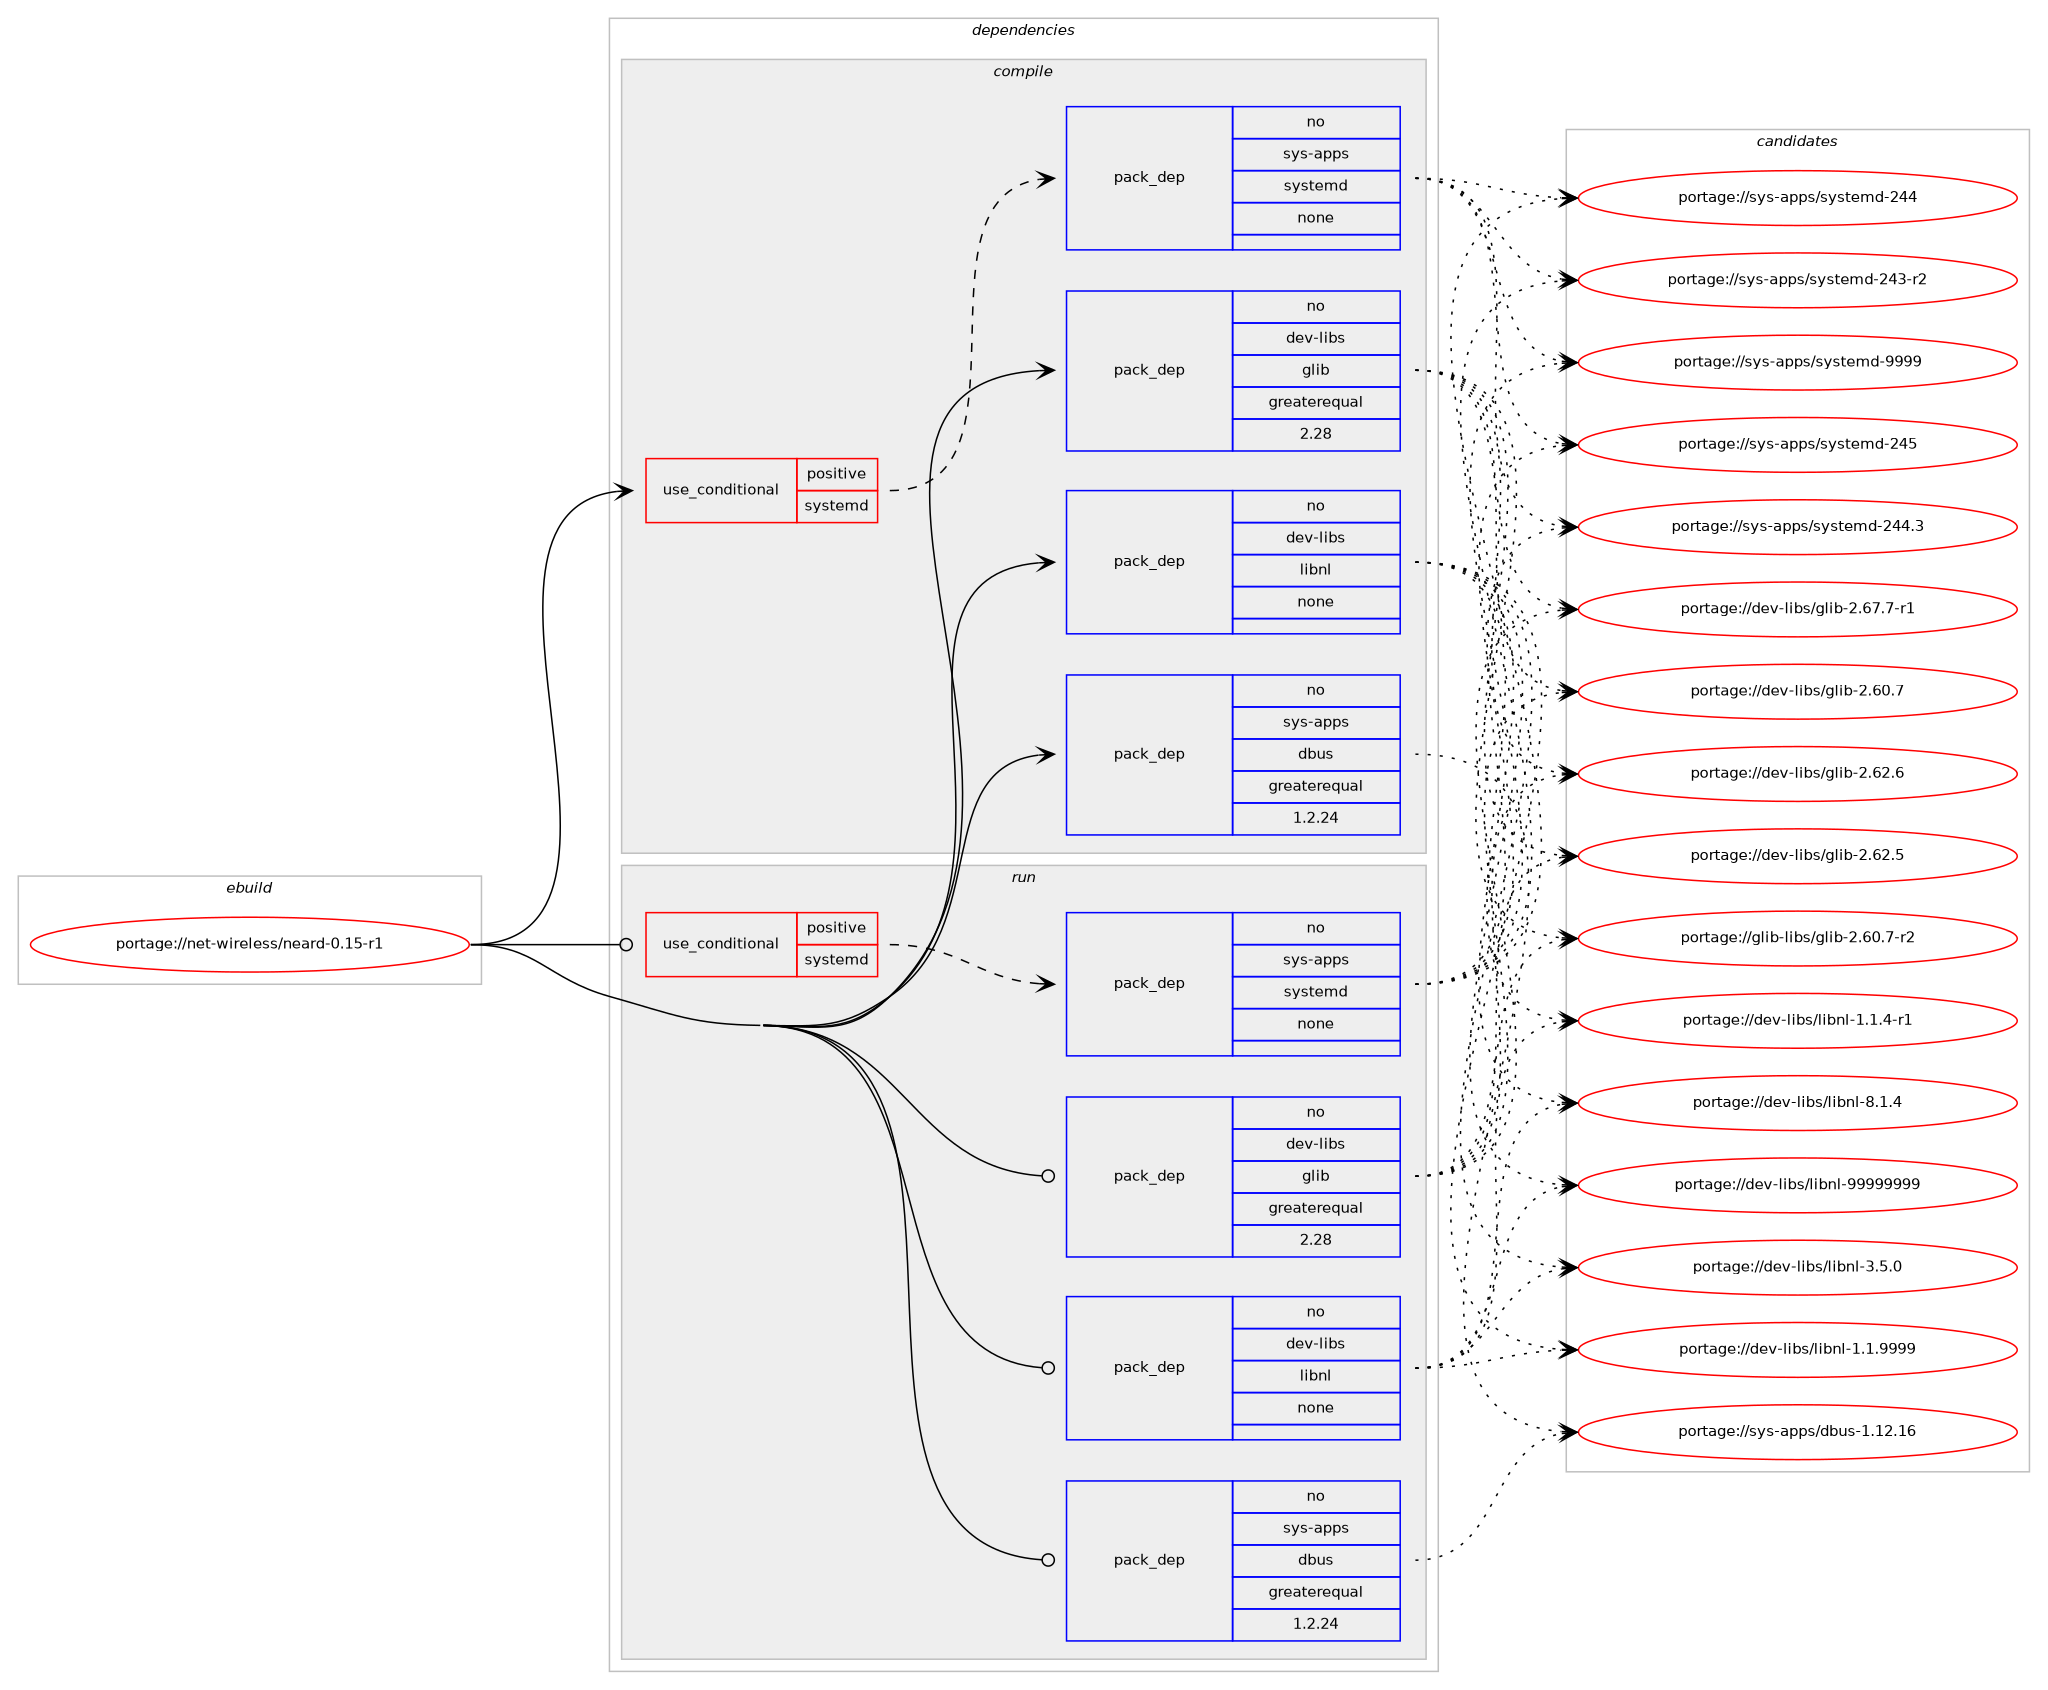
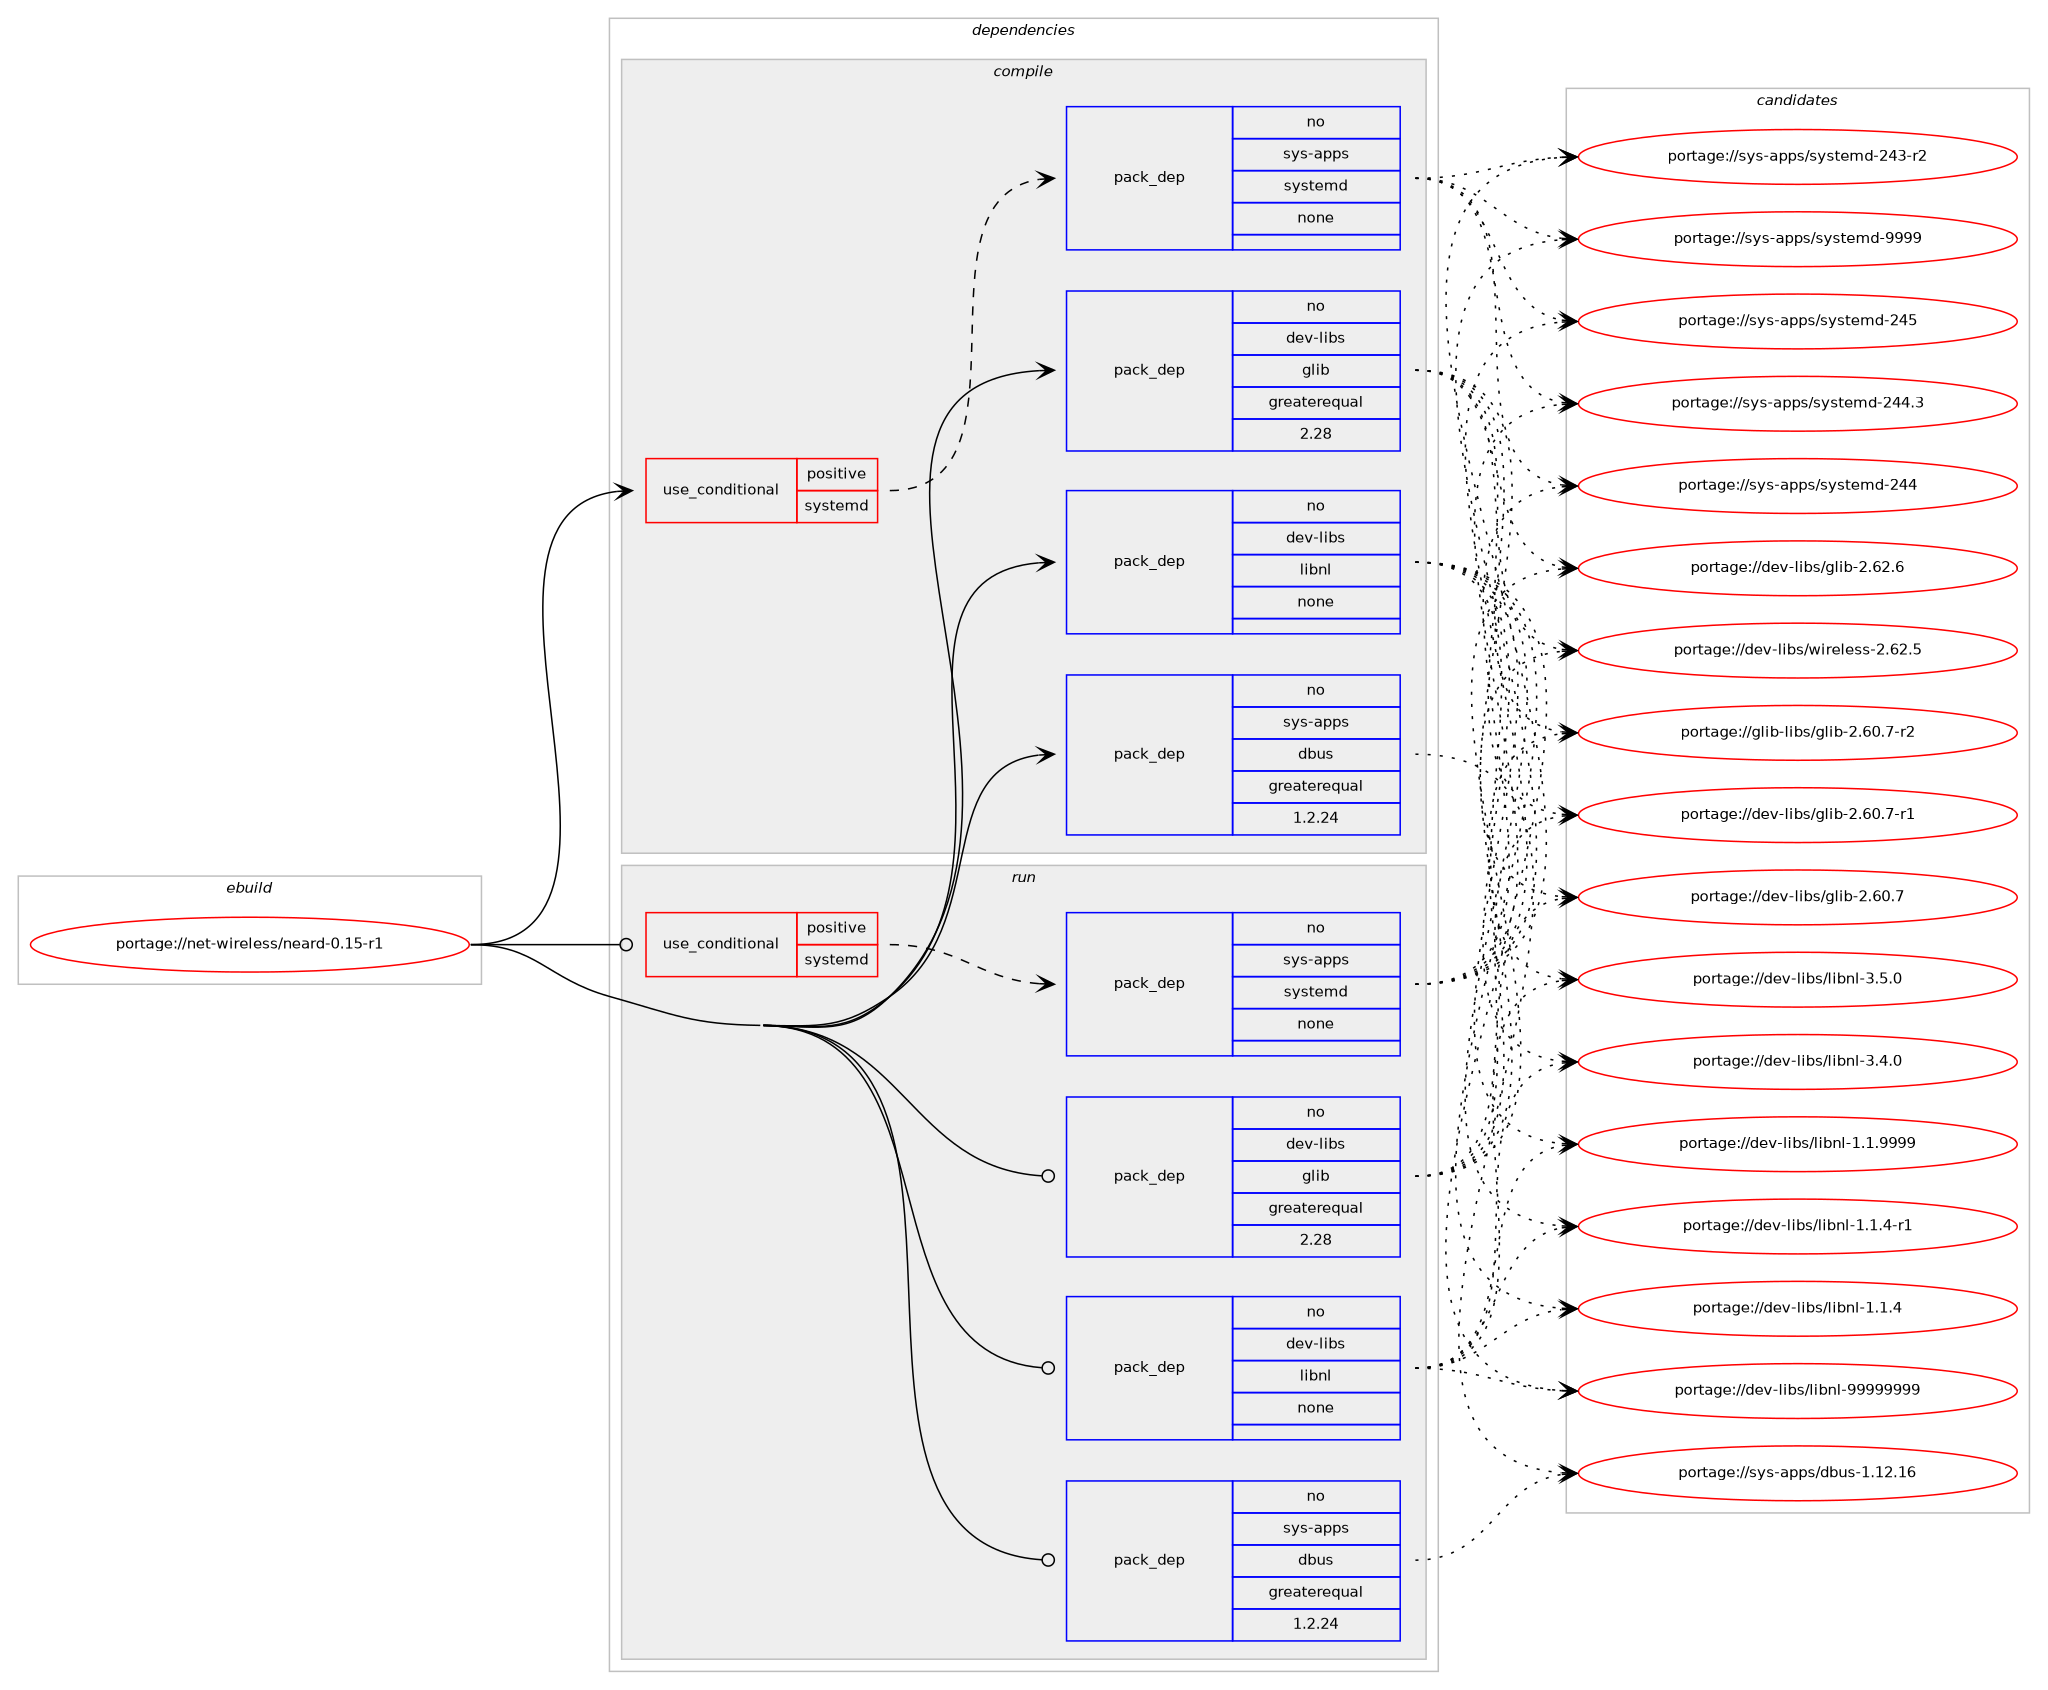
  digraph {
    compound=true
    concentrate=true
    fontname=Helvetica
    fontsize=10
    newrank=true
    rankdir=LR
    ranksep=1.5
    node [color=red fontname=Helvetica fontsize=10]
    edge [arrowhead=vee headport=w style=dotted tailport=e weight=100]
    n1 [label="portage://net-wireless/neard-0.15-r1" width=4]
    n2 [color=blue label=<<TABLE BORDER="0" CELLBORDER="1" CELLSPACING="0" CELLPADDING="4" WIDTH="220"><TR><TD ROWSPAN="6" CELLPADDING="30">pack_dep</TD></TR><TR><TD WIDTH="110">no</TD></TR><TR><TD>sys-apps</TD></TR><TR><TD>systemd</TD></TR><TR><TD>none</TD></TR><TR><TD></TD></TR></TABLE>> shape=none]
    n3 [label=<<TABLE BORDER="0" CELLBORDER="1" CELLSPACING="0" CELLPADDING="4"><TR><TD ROWSPAN="3" CELLPADDING="10">use_conditional</TD></TR><TR><TD>positive</TD></TR><TR><TD>systemd</TD></TR></TABLE>> shape=none]
    n4 [color=blue label=<<TABLE BORDER="0" CELLBORDER="1" CELLSPACING="0" CELLPADDING="4" WIDTH="220"><TR><TD ROWSPAN="6" CELLPADDING="30">pack_dep</TD></TR><TR><TD WIDTH="110">no</TD></TR><TR><TD>dev-libs</TD></TR><TR><TD>glib</TD></TR><TR><TD>greaterequal</TD></TR><TR><TD>2.28</TD></TR></TABLE>> shape=none]
    n5 [color=blue label=<<TABLE BORDER="0" CELLBORDER="1" CELLSPACING="0" CELLPADDING="4" WIDTH="220"><TR><TD ROWSPAN="6" CELLPADDING="30">pack_dep</TD></TR><TR><TD WIDTH="110">no</TD></TR><TR><TD>dev-libs</TD></TR><TR><TD>libnl</TD></TR><TR><TD>none</TD></TR><TR><TD></TD></TR></TABLE>> shape=none]
    n6 [color=blue label=<<TABLE BORDER="0" CELLBORDER="1" CELLSPACING="0" CELLPADDING="4" WIDTH="220"><TR><TD ROWSPAN="6" CELLPADDING="30">pack_dep</TD></TR><TR><TD WIDTH="110">no</TD></TR><TR><TD>sys-apps</TD></TR><TR><TD>dbus</TD></TR><TR><TD>greaterequal</TD></TR><TR><TD>1.2.24</TD></TR></TABLE>> shape=none]
    n7 [color=blue label=<<TABLE BORDER="0" CELLBORDER="1" CELLSPACING="0" CELLPADDING="4" WIDTH="220"><TR><TD ROWSPAN="6" CELLPADDING="30">pack_dep</TD></TR><TR><TD WIDTH="110">no</TD></TR><TR><TD>sys-apps</TD></TR><TR><TD>systemd</TD></TR><TR><TD>none</TD></TR><TR><TD></TD></TR></TABLE>> shape=none]
    n8 [label=<<TABLE BORDER="0" CELLBORDER="1" CELLSPACING="0" CELLPADDING="4"><TR><TD ROWSPAN="3" CELLPADDING="10">use_conditional</TD></TR><TR><TD>positive</TD></TR><TR><TD>systemd</TD></TR></TABLE>> shape=none]
    n9 [color=blue label=<<TABLE BORDER="0" CELLBORDER="1" CELLSPACING="0" CELLPADDING="4" WIDTH="220"><TR><TD ROWSPAN="6" CELLPADDING="30">pack_dep</TD></TR><TR><TD WIDTH="110">no</TD></TR><TR><TD>dev-libs</TD></TR><TR><TD>glib</TD></TR><TR><TD>greaterequal</TD></TR><TR><TD>2.28</TD></TR></TABLE>> shape=none]
    n10 [color=blue label=<<TABLE BORDER="0" CELLBORDER="1" CELLSPACING="0" CELLPADDING="4" WIDTH="220"><TR><TD ROWSPAN="6" CELLPADDING="30">pack_dep</TD></TR><TR><TD WIDTH="110">no</TD></TR><TR><TD>dev-libs</TD></TR><TR><TD>libnl</TD></TR><TR><TD>none</TD></TR><TR><TD></TD></TR></TABLE>> shape=none]
    n11 [color=blue label=<<TABLE BORDER="0" CELLBORDER="1" CELLSPACING="0" CELLPADDING="4" WIDTH="220"><TR><TD ROWSPAN="6" CELLPADDING="30">pack_dep</TD></TR><TR><TD WIDTH="110">no</TD></TR><TR><TD>sys-apps</TD></TR><TR><TD>dbus</TD></TR><TR><TD>greaterequal</TD></TR><TR><TD>1.2.24</TD></TR></TABLE>> shape=none]
    n12 [label="portage://sys-apps/systemd-9999" width=4]
    n13 [label="portage://sys-apps/systemd-245" width=4]
    n14 [label="portage://sys-apps/systemd-244.3" width=4]
    n15 [label="portage://sys-apps/systemd-244" width=4]
    n16 [label="portage://sys-apps/systemd-243-r2" width=4]
    n17 [label="portage://dev-libs/glib-2.62.6" width=4]
-   n18 [label="portage://dev-libs/glib-2.62.5" width=4]
+   n18 [label="portage://dev-libs/wireless-2.62.5" width=4]
    n19 [label="portage://glib-libs/glib-2.60.7-r2" width=4]
-   n20 [label="portage://dev-libs/glib-2.67.7-r1" width=4]
+   n20 [label="portage://dev-libs/glib-2.60.7-r1" width=4]
    n21 [label="portage://dev-libs/glib-2.60.7" width=4]
    n22 [label="portage://dev-libs/libnl-99999999" width=4]
    n23 [label="portage://dev-libs/libnl-3.5.0" width=4]
+   n24 [label="portage://dev-libs/libnl-3.4.0" width=4]
    n25 [label="portage://dev-libs/libnl-1.1.9999" width=4]
    n26 [label="portage://dev-libs/libnl-1.1.4-r1" width=4]
-   n27 [label="portage://dev-libs/libnl-8.1.4" width=4]
+   n27 [label="portage://dev-libs/libnl-1.1.4" width=4]
    n28 [label="portage://sys-apps/dbus-1.12.16" width=4]
    subgraph cluster_1 {
      color=gray
      label=<<i>ebuild</i>>
      rank=same
      n1
    }
    subgraph cluster_2 {
      color=gray
      label=<<i>dependencies</i>>
      subgraph cluster_3 {
        color=gray
        fillcolor="#eeeeee"
        label=<<i>compile</i>>
        style=filled
        subgraph sub_4 {
          color=gray
          fillcolor="#eeeeee"
          label=<<i>compile</i>>
          style=filled
          n3
          subgraph sub_5 {
            color=gray
            fillcolor="#eeeeee"
            label=<<i>compile</i>>
            style=filled
            n2
          }
        }
        subgraph sub_6 {
          color=gray
          fillcolor="#eeeeee"
          label=<<i>compile</i>>
          style=filled
          n4
        }
        subgraph sub_7 {
          color=gray
          fillcolor="#eeeeee"
          label=<<i>compile</i>>
          style=filled
          n5
        }
        subgraph sub_8 {
          color=gray
          fillcolor="#eeeeee"
          label=<<i>compile</i>>
          style=filled
          n6
        }
      }
      subgraph cluster_9 {
        color=gray
        fillcolor="#eeeeee"
        label=<<i>compile and run</i>>
        style=filled
      }
      subgraph cluster_10 {
        color=gray
        fillcolor="#eeeeee"
        label=<<i>run</i>>
        style=filled
        subgraph sub_11 {
          color=gray
          fillcolor="#eeeeee"
          label=<<i>run</i>>
          style=filled
          n8
          subgraph sub_12 {
            color=gray
            fillcolor="#eeeeee"
            label=<<i>run</i>>
            style=filled
            n7
          }
        }
        subgraph sub_13 {
          color=gray
          fillcolor="#eeeeee"
          label=<<i>run</i>>
          style=filled
          n9
        }
        subgraph sub_14 {
          color=gray
          fillcolor="#eeeeee"
          label=<<i>run</i>>
          style=filled
          n10
        }
        subgraph sub_15 {
          color=gray
          fillcolor="#eeeeee"
          label=<<i>run</i>>
          style=filled
          n11
        }
      }
    }
    subgraph cluster_16 {
      color=gray
      label=<<i>candidates</i>>
      rank=same
      subgraph sub_17 {
        color=black
        label=<<i>candidates</i>>
        nodesep=1
        rank=same
        n12
        n13
        n14
        n15
        n16
      }
      subgraph sub_18 {
        color=black
        label=<<i>candidates</i>>
        nodesep=1
        rank=same
        n17
        n18
        n19
        n20
        n21
      }
      subgraph sub_19 {
        color=black
        label=<<i>candidates</i>>
        nodesep=1
        rank=same
        n22
        n23
+       n24
        n25
        n26
        n27
      }
      subgraph sub_20 {
        color=black
        label=<<i>candidates</i>>
        nodesep=1
        rank=same
        n28
      }
      subgraph sub_21 {
        color=black
        label=<<i>candidates</i>>
        nodesep=1
        rank=same
        n12
        n13
        n14
        n15
        n16
      }
      subgraph sub_22 {
        color=black
        label=<<i>candidates</i>>
        nodesep=1
        rank=same
        n17
        n18
        n19
        n20
        n21
      }
      subgraph sub_23 {
        color=black
        label=<<i>candidates</i>>
        nodesep=1
        rank=same
        n22
        n23
+       n24
        n25
        n26
        n27
      }
      subgraph sub_24 {
        color=black
        label=<<i>candidates</i>>
        nodesep=1
        rank=same
        n28
      }
    }
    n1 -> n3 [style=solid weight=20]
    n1 -> n4 [style=solid weight=20]
    n1 -> n5 [style=solid weight=20]
    n1 -> n6 [style=solid weight=20]
    n1 -> n8 [arrowhead=odot style=solid weight=20]
    n1 -> n9 [arrowhead=odot style=solid weight=20]
    n1 -> n10 [arrowhead=odot style=solid weight=20]
    n1 -> n11 [arrowhead=odot style=solid weight=20]
    n2 -> n12
    n2 -> n13
    n2 -> n14
    n2 -> n15
    n2 -> n16
    n3 -> n2 [style=dashed weight=20]
    n4 -> n17
    n4 -> n18
    n4 -> n19
    n4 -> n20
    n4 -> n21
    n5 -> n22
    n5 -> n23
+   n5 -> n24
    n5 -> n25
    n5 -> n26
    n5 -> n27
    n6 -> n28
    n7 -> n12
    n7 -> n13
    n7 -> n14
    n7 -> n15
    n7 -> n16
    n8 -> n7 [style=dashed weight=20]
    n9 -> n17
    n9 -> n18
    n9 -> n19
    n9 -> n20
    n9 -> n21
    n10 -> n22
    n10 -> n23
+   n10 -> n24
    n10 -> n25
    n10 -> n26
    n10 -> n27
    n11 -> n28
  }
